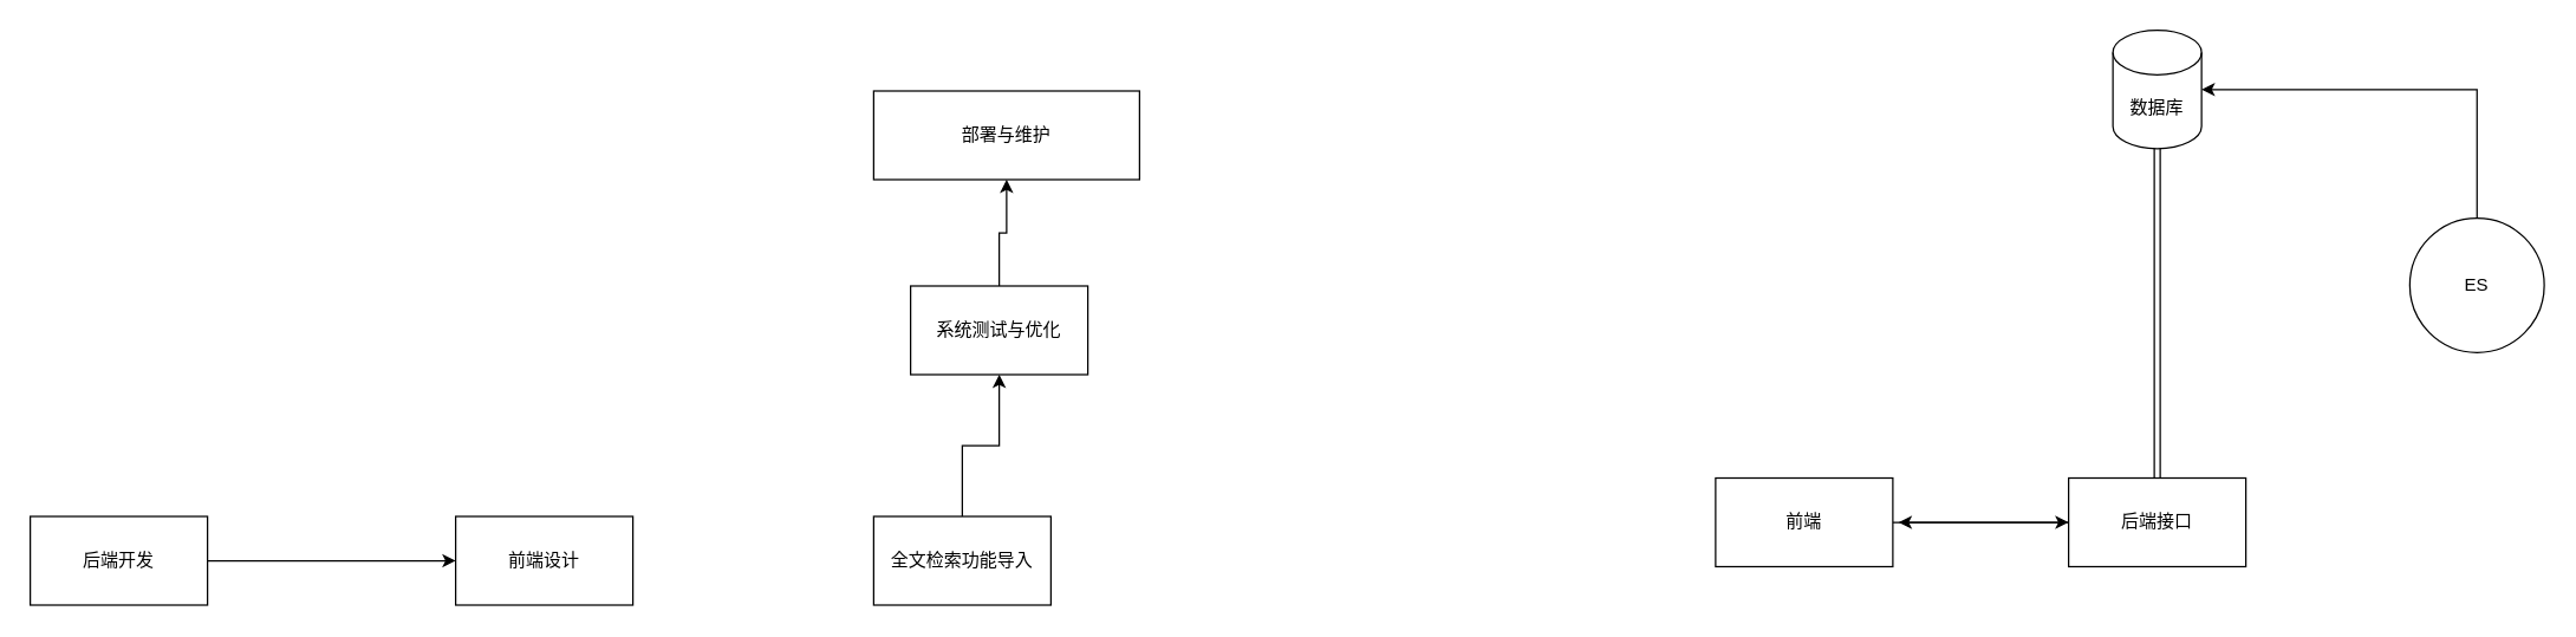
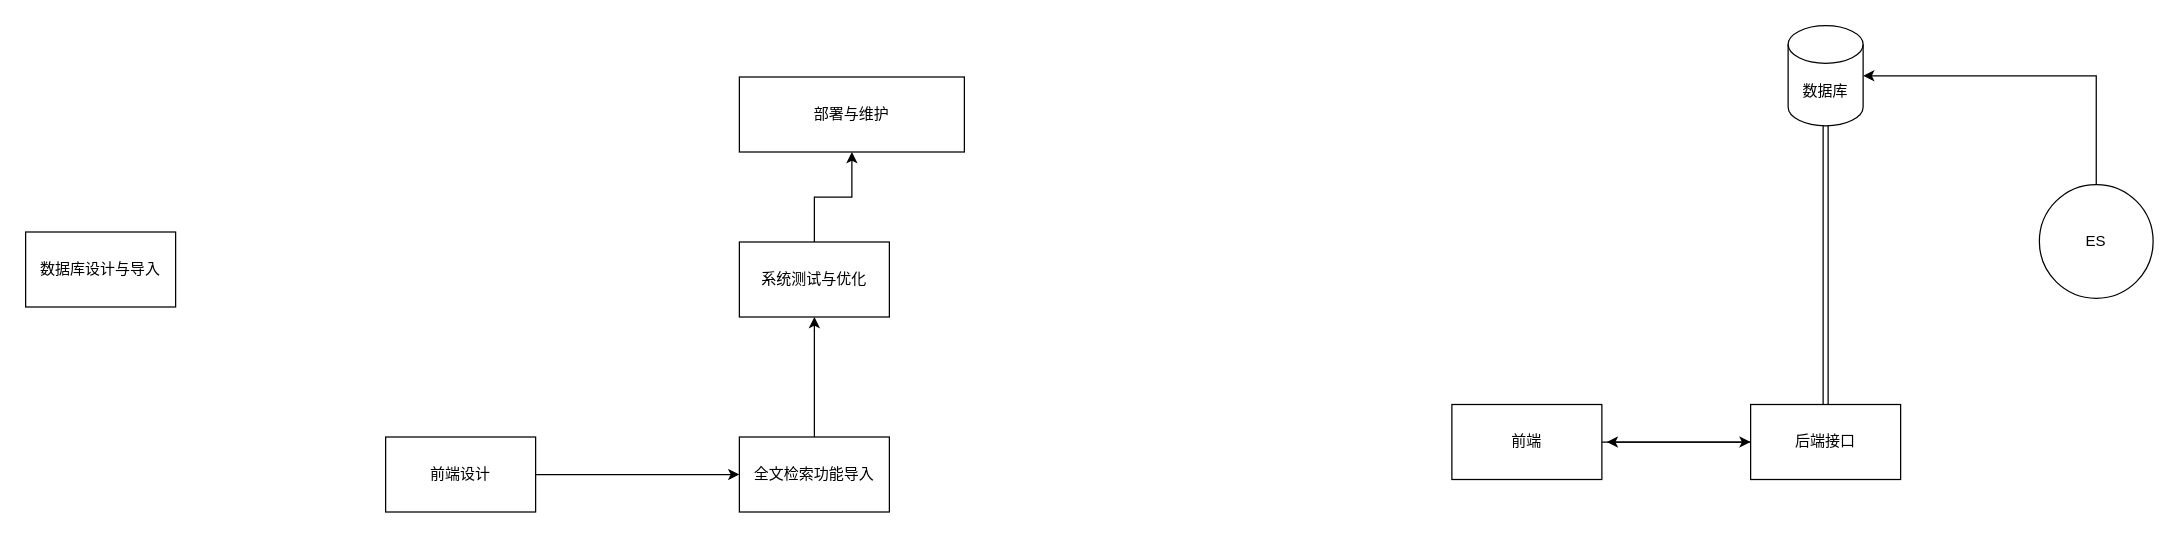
  <mxCell id="0" />
  <mxCell id="1" parent="0" />
- <mxCell id="3" value="" style="edgeStyle=orthogonalEdgeStyle;rounded=0;orthogonalLoop=1;jettySize=auto;html=1;" edge="1" parent="1" source="4" target="6"><mxGeometry relative="1" as="geometry" /></mxCell>
- <mxCell id="4" value="后端开发" style="rounded=0;whiteSpace=wrap;html=1;" vertex="1" parent="1"><mxGeometry x="20" y="349" width="120" height="60" as="geometry" /></mxCell>
+ <mxCell id="2" value="数据库设计与导入" style="rounded=0;whiteSpace=wrap;html=1;" vertex="1" parent="1"><mxGeometry x="20" y="185" width="120" height="60" as="geometry" /></mxCell>
+ <mxCell id="5" value="" style="edgeStyle=orthogonalEdgeStyle;rounded=0;orthogonalLoop=1;jettySize=auto;html=1;" edge="1" parent="1" source="6" target="8"><mxGeometry relative="1" as="geometry" /></mxCell>
  <mxCell id="6" value="前端设计" style="rounded=0;whiteSpace=wrap;html=1;" vertex="1" parent="1"><mxGeometry x="308" y="349" width="120" height="60" as="geometry" /></mxCell>
  <mxCell id="7" value="" style="edgeStyle=orthogonalEdgeStyle;rounded=0;orthogonalLoop=1;jettySize=auto;html=1;" edge="1" parent="1" source="8" target="10"><mxGeometry relative="1" as="geometry" /></mxCell>
  <mxCell id="8" value="全文检索功能导入" style="rounded=0;whiteSpace=wrap;html=1;" vertex="1" parent="1"><mxGeometry x="591" y="349" width="120" height="60" as="geometry" /></mxCell>
  <mxCell id="9" value="" style="edgeStyle=orthogonalEdgeStyle;rounded=0;orthogonalLoop=1;jettySize=auto;html=1;" edge="1" parent="1" source="10" target="11"><mxGeometry relative="1" as="geometry" /></mxCell>
- <mxCell id="10" value="系统测试与优化" style="rounded=0;whiteSpace=wrap;html=1;" vertex="1" parent="1"><mxGeometry x="616" y="193" width="120" height="60" as="geometry" /></mxCell>
+ <mxCell id="10" value="系统测试与优化" style="rounded=0;whiteSpace=wrap;html=1;" vertex="1" parent="1"><mxGeometry x="591" y="193" width="120" height="60" as="geometry" /></mxCell>
  <mxCell id="11" value="部署与维护" style="rounded=0;whiteSpace=wrap;html=1;" vertex="1" parent="1"><mxGeometry x="591" y="61" width="180" height="60" as="geometry" /></mxCell>
  <mxCell id="12" style="edgeStyle=orthogonalEdgeStyle;rounded=0;orthogonalLoop=1;jettySize=auto;html=1;" edge="1" parent="1" source="13"><mxGeometry relative="1" as="geometry"><mxPoint x="1284.892" y="353" as="targetPoint" /></mxGeometry></mxCell>
  <mxCell id="13" value="后端接口" style="rounded=0;whiteSpace=wrap;html=1;" vertex="1" parent="1"><mxGeometry x="1400" y="323" width="120" height="60" as="geometry" /></mxCell>
  <mxCell id="14" value="数据库" style="shape=cylinder3;whiteSpace=wrap;html=1;boundedLbl=1;backgroundOutline=1;size=15;" vertex="1" parent="1"><mxGeometry x="1430" y="20" width="60" height="80" as="geometry" /></mxCell>
  <mxCell id="15" value="ES" style="ellipse;whiteSpace=wrap;html=1;aspect=fixed;" vertex="1" parent="1"><mxGeometry x="1631" y="147" width="91" height="91" as="geometry" /></mxCell>
  <mxCell id="16" value="" style="edgeStyle=orthogonalEdgeStyle;rounded=0;orthogonalLoop=1;jettySize=auto;html=1;" edge="1" parent="1" source="17" target="13"><mxGeometry relative="1" as="geometry" /></mxCell>
  <mxCell id="17" value="前端" style="rounded=0;whiteSpace=wrap;html=1;" vertex="1" parent="1"><mxGeometry x="1161" y="323" width="120" height="60" as="geometry" /></mxCell>
  <mxCell id="18" style="edgeStyle=orthogonalEdgeStyle;rounded=0;orthogonalLoop=1;jettySize=auto;html=1;exitX=0.5;exitY=0;exitDx=0;exitDy=0;entryX=1;entryY=0.5;entryDx=0;entryDy=0;entryPerimeter=0;" edge="1" parent="1" source="15" target="14"><mxGeometry relative="1" as="geometry" /></mxCell>
  <mxCell id="19" style="rounded=0;orthogonalLoop=1;jettySize=auto;html=1;entryX=0.5;entryY=1;entryDx=0;entryDy=0;entryPerimeter=0;shape=link;" edge="1" parent="1" source="13" target="14"><mxGeometry relative="1" as="geometry" /></mxCell>
